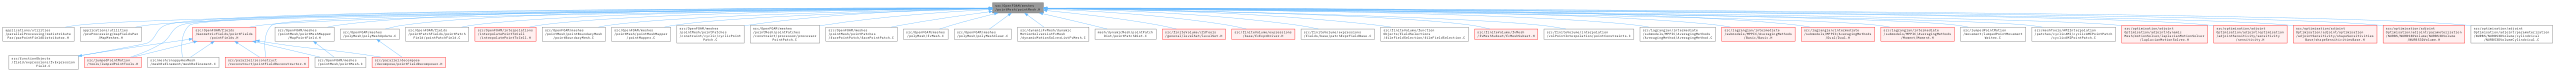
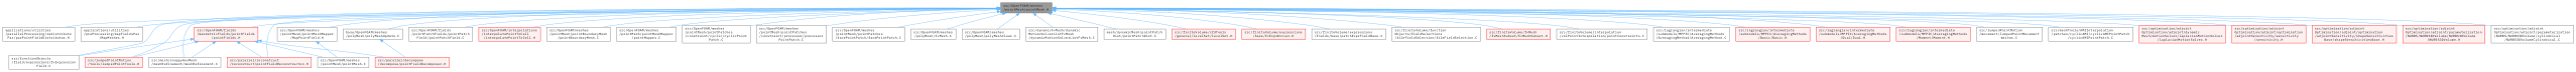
  digraph {
    fontname="IBM Plex Mono"
    node [color=grey40 fillcolor=white fontname="IBM Plex Mono" fontsize=10 shape=box style=filled]
    edge [color=steelblue1 dir=back fontname="IBM Plex Mono" fontsize=10 labelfontname=Helvetica labelfontsize=10 style=solid]
    n1 [color=gray40 fillcolor=grey60 fontcolor=black height=0.2 label="src/OpenFOAM/meshes\l/pointMesh/pointMesh.H" width=0.4]
    n2 [height=0.2 label="applications/utilities\l/parallelProcessing/redistribute\lPar/parPointFieldDistributor.H" width=0.4]
    n3 [height=0.2 label="applications/utilities\l/preProcessing/mapFieldsPar\l/MapMeshes.H" width=0.4]
    n4 [color=red fillcolor="#FFF0F0" height=0.2 label="src/OpenFOAM/fields\l/GeometricFields/pointFields\l/pointFields.H" width=0.4]
    n5 [height=0.2 label="src/functionObjects\l/field/expressions/fvExpression\lField.C" width=0.4]
    n6 [color=red fillcolor="#FFF0F0" height=0.2 label="src/lumpedPointMotion\l/tools/lumpedPointTools.H" width=0.4]
    n7 [height=0.2 label="src/mesh/snappyHexMesh\l/meshRefinement/meshRefinement.C" width=0.4]
    n8 [color=red fillcolor="#FFF0F0" height=0.2 label="src/parallel/reconstruct\l/reconstruct/pointFieldReconstructor.H" width=0.4]
    n9 [height=0.2 label="src/OpenFOAM/fields\l/pointPatchFields/pointPatch\lField/pointPatchField.C" width=0.4]
    n10 [color=red fillcolor="#FFF0F0" height=0.2 label="src/OpenFOAM/interpolations\l/interpolatePointToCell\l/interpolatePointToCell.H" width=0.4]
    n11 [height=0.2 label="src/OpenFOAM/meshes\l/pointMesh/pointBoundaryMesh\l/pointBoundaryMesh.C" width=0.4]
    n12 [height=0.2 label="src/OpenFOAM/meshes\l/pointMesh/pointMeshMapper\l/MapPointField.H" width=0.4]
    n13 [height=0.2 label="src/OpenFOAM/meshes\l/pointMesh/pointMeshMapper\l/pointMapper.C" width=0.4]
    n14 [height=0.2 label="src/OpenFOAM/meshes\l/pointMesh/pointPatches\l/constraint/cyclic/cyclicPoint\lPatch.C" width=0.4]
    n15 [height=0.2 label="src/OpenFOAM/meshes\l/pointMesh/pointPatches\l/constraint/processor/processor\lPointPatch.C" width=0.4]
    n16 [height=0.2 label="src/OpenFOAM/meshes\l/pointMesh/pointPatches\l/facePointPatch/facePointPatch.C" width=0.4]
    n17 [height=0.2 label="src/OpenFOAM/meshes\l/polyMesh/fvMesh.C" width=0.4]
    n18 [height=0.2 label="src/OpenFOAM/meshes\l/polyMesh/polyMeshClear.C" width=0.4]
-   n19 [height=0.2 label="src/OpenFOAM/meshes\l/polyMesh/polyMeshUpdate.C" width=0.4]
+   n19 [height=0.2 label="base/OpenFOAM/meshes\l/polyMesh/polyMeshUpdate.C" width=0.4]
    n20 [height=0.2 label="src/dynamicFvMesh/dynamic\lMotionSolverListFvMesh\l/dynamicMotionSolverListFvMesh.C" width=0.4]
    n21 [height=0.2 label="mesh/dynamicMesh/pointPatch\lDist/pointPatchDist.C" width=0.4]
    n22 [color=red fillcolor="#FFF0F0" height=0.2 label="src/finiteVolume/cfdTools\l/general/levelSet/levelSet.H" width=0.4]
    n23 [color=red fillcolor="#FFF0F0" height=0.2 label="src/finiteVolume/expressions\l/base/fvExprDriver.H" width=0.4]
    n24 [height=0.2 label="src/finiteVolume/expressions\l/fields/base/patchExprFieldBase.C" width=0.4]
    n25 [height=0.2 label="src/finiteVolume/function\lObjects/fieldSelections\l/fileFieldSelection/fileFieldSelection.C" width=0.4]
    n26 [color=red fillcolor="#FFF0F0" height=0.2 label="src/finiteVolume/fvMesh\l/fvMeshSubset/fvMeshSubset.H" width=0.4]
    n27 [height=0.2 label="src/finiteVolume/interpolation\l/volPointInterpolation/pointConstraints.C" width=0.4]
    n28 [height=0.2 label="src/lagrangian/intermediate\l/submodels/MPPIC/AveragingMethods\l/AveragingMethod/AveragingMethod.C" width=0.4]
    n29 [color=red fillcolor="#FFF0F0" height=0.2 label="src/lagrangian/intermediate\l/submodels/MPPIC/AveragingMethods\l/Basic/Basic.H" width=0.4]
    n30 [color=red fillcolor="#FFF0F0" height=0.2 label="src/lagrangian/intermediate\l/submodels/MPPIC/AveragingMethods\l/Dual/Dual.H" width=0.4]
    n31 [color=red fillcolor="#FFF0F0" height=0.2 label="src/lagrangian/intermediate\l/submodels/MPPIC/AveragingMethods\l/Moment/Moment.H" width=0.4]
    n32 [height=0.2 label="src/lumpedPointMotion\l/movement/lumpedPointMovement\lWriter.C" width=0.4]
    n33 [height=0.2 label="src/meshTools/AMIInterpolation\l/patches/cyclicAMI/cyclicAMIPointPatch\l/cyclicAMIPointPatch.C" width=0.4]
    n34 [color=red fillcolor="#FFF0F0" height=0.2 label="src/optimisation/adjoint\lOptimisation/adjoint/dynamic\lMesh/motionSolver/laplacianMotionSolver\l/laplacianMotionSolver.H" width=0.4]
    n35 [color=red fillcolor="#FFF0F0" height=0.2 label="src/optimisation/adjoint\lOptimisation/adjoint/optimisation\l/adjointSensitivity/sensitivity\l/sensitivity.H" width=0.4]
    n36 [color=red fillcolor="#FFF0F0" height=0.2 label="src/optimisation/adjoint\lOptimisation/adjoint/optimisation\l/adjointSensitivity/shapeSensitivities\lBase/shapeSensitivitiesBase.H" width=0.4]
    n37 [color=red fillcolor="#FFF0F0" height=0.2 label="src/optimisation/adjoint\lOptimisation/adjoint/parameterization\l/NURBS/NURBS3DVolume/NURBS3DVolume\l/NURBS3DVolume.H" width=0.4]
    n38 [height=0.2 label="src/optimisation/adjoint\lOptimisation/adjoint/parameterization\l/NURBS/NURBS3DVolume/cylindrical\l/NURBS3DVolumeCylindrical.C" width=0.4]
    n39 [height=0.2 label="src/OpenFOAM/meshes\l/pointMesh/pointMesh.C" width=0.4]
    n40 [color=red fillcolor="#FFF0F0" height=0.2 label="src/parallel/decompose\l/decompose/pointFieldDecomposer.H" width=0.4]
    n1 -> n2
    n1 -> n3
    n1 -> n4
-   n5 -> n1
+   n1 -> n5
    n1 -> n6
    n1 -> n7
    n1 -> n8
    n1 -> n9
    n1 -> n10
    n1 -> n11
    n1 -> n12
    n1 -> n13
    n1 -> n14
    n1 -> n15
    n1 -> n16
    n1 -> n17
    n1 -> n18
    n1 -> n19
    n1 -> n20
    n1 -> n21
    n1 -> n22
    n1 -> n23
    n1 -> n24
    n1 -> n25
    n1 -> n26
    n1 -> n27
    n1 -> n28
    n1 -> n29
    n1 -> n30
    n1 -> n31
    n1 -> n32
    n1 -> n33
    n1 -> n34
    n1 -> n35
    n1 -> n36
    n1 -> n37
    n1 -> n38
    n4 -> n5
    n4 -> n6
    n4 -> n7
    n4 -> n8
    n4 -> n39
    n4 -> n40
    n12 -> n39
    n19 -> n40
  }
